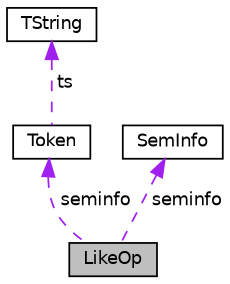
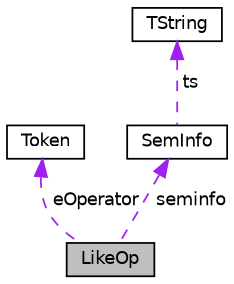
  digraph {
    node [color=black fillcolor=white fontname=Helvetica fontsize=10 shape=record style=filled]
    edge [color=purple dir=back fontname=Helvetica fontsize=10 labelfontname=Helvetica labelfontsize=10 style=dashed]
    n1 [fillcolor=grey75 fontcolor=black height=0.2 label=LikeOp width=0.4]
    n2 [height=0.2 label=Token width=0.4]
    n3 [height=0.2 label=SemInfo width=0.4]
    n4 [height=0.2 label=TString width=0.4]
-   n2 -> n1 [label=" seminfo"]
+   n2 -> n1 [label=" eOperator"]
    n3 -> n1 [label=" seminfo"]
-   n4 -> n2 [label=" ts"]
+   n4 -> n3 [label=" ts"]
  }
